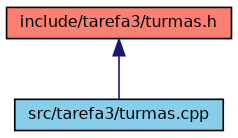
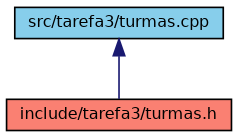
  digraph {
    node [color=black fontname=Helvetica fontsize=10 shape=record style=filled]
    n1 [fillcolor=salmon fontcolor=black height=0.2 label="include/tarefa3/turmas.h" width=0.4]
    n2 [fillcolor=skyblue height=0.2 label="src/tarefa3/turmas.cpp" width=0.4]
-   n1 -> n2 [color=midnightblue dir=back fontname=Helvetica fontsize=10 labelfontname=Helvetica labelfontsize=10 style=solid]
+   n2 -> n1 [color=midnightblue dir=back fontname=Helvetica fontsize=10 labelfontname=Helvetica labelfontsize=10 style=solid]
  }
